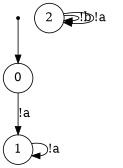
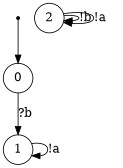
  digraph {
    node [shape=circle]
    ENTRY [shape=point]
    0
    1
    2
    ENTRY -> 0
-   0 -> 1 [label="!a"]
+   0 -> 1 [label="?b"]
    1 -> 1 [label="!a"]
    2 -> 2 [label="!b"]
    2 -> 2 [label="!a"]
  }
